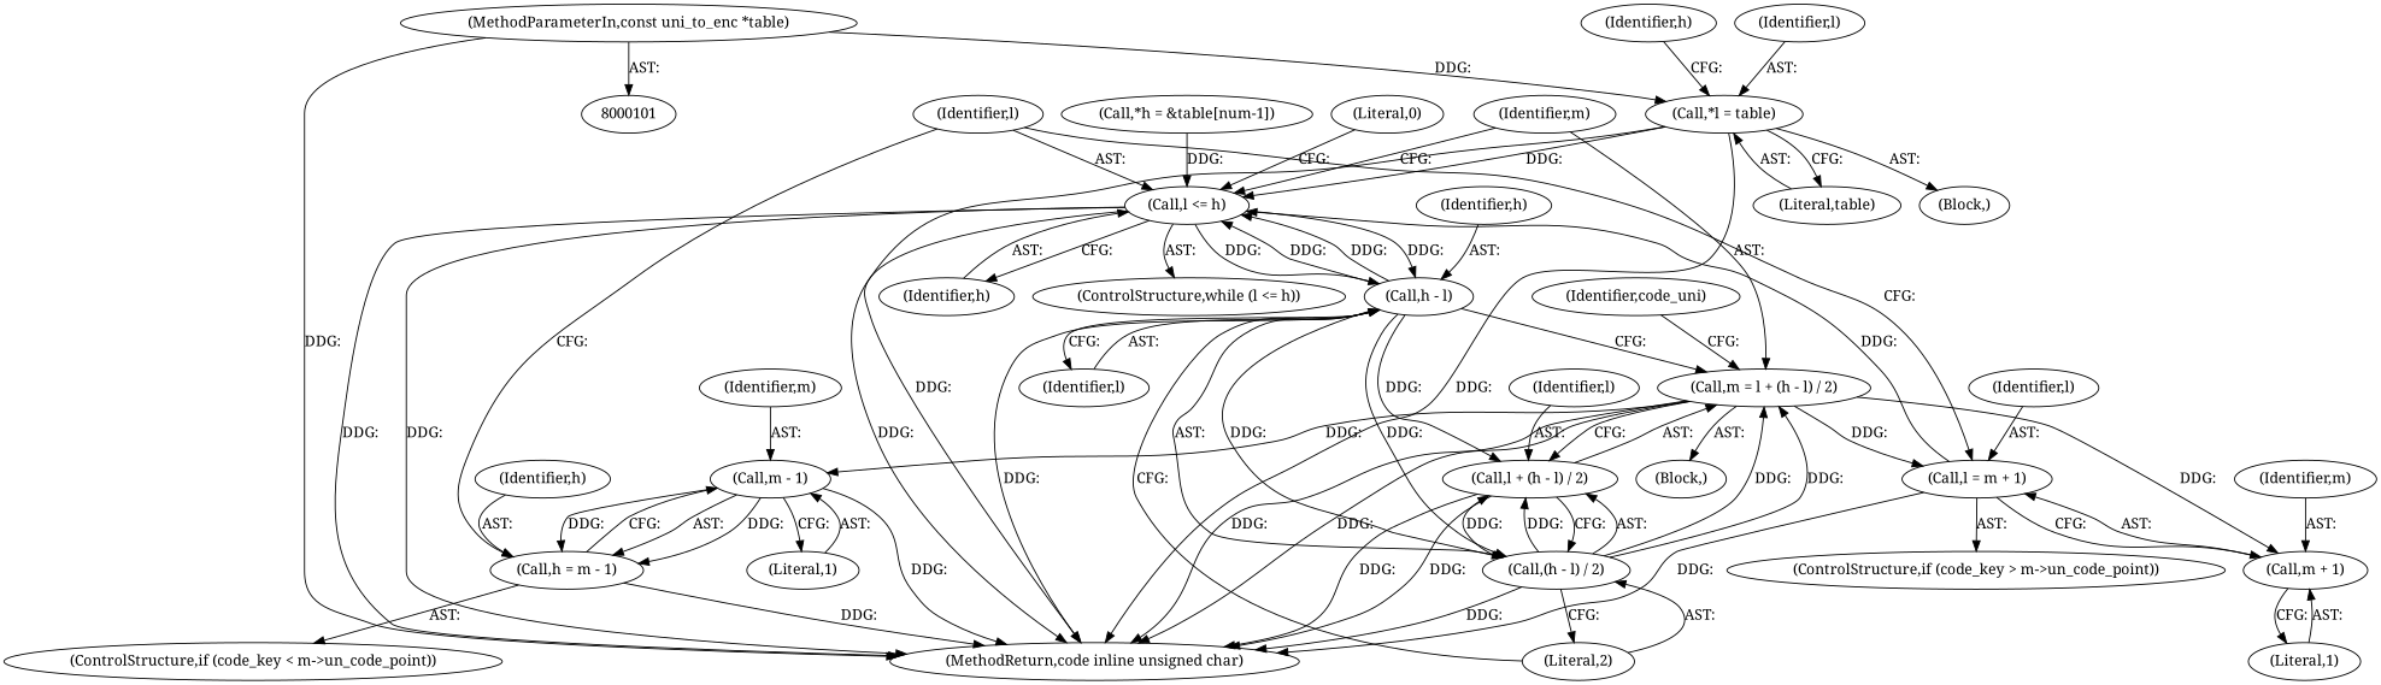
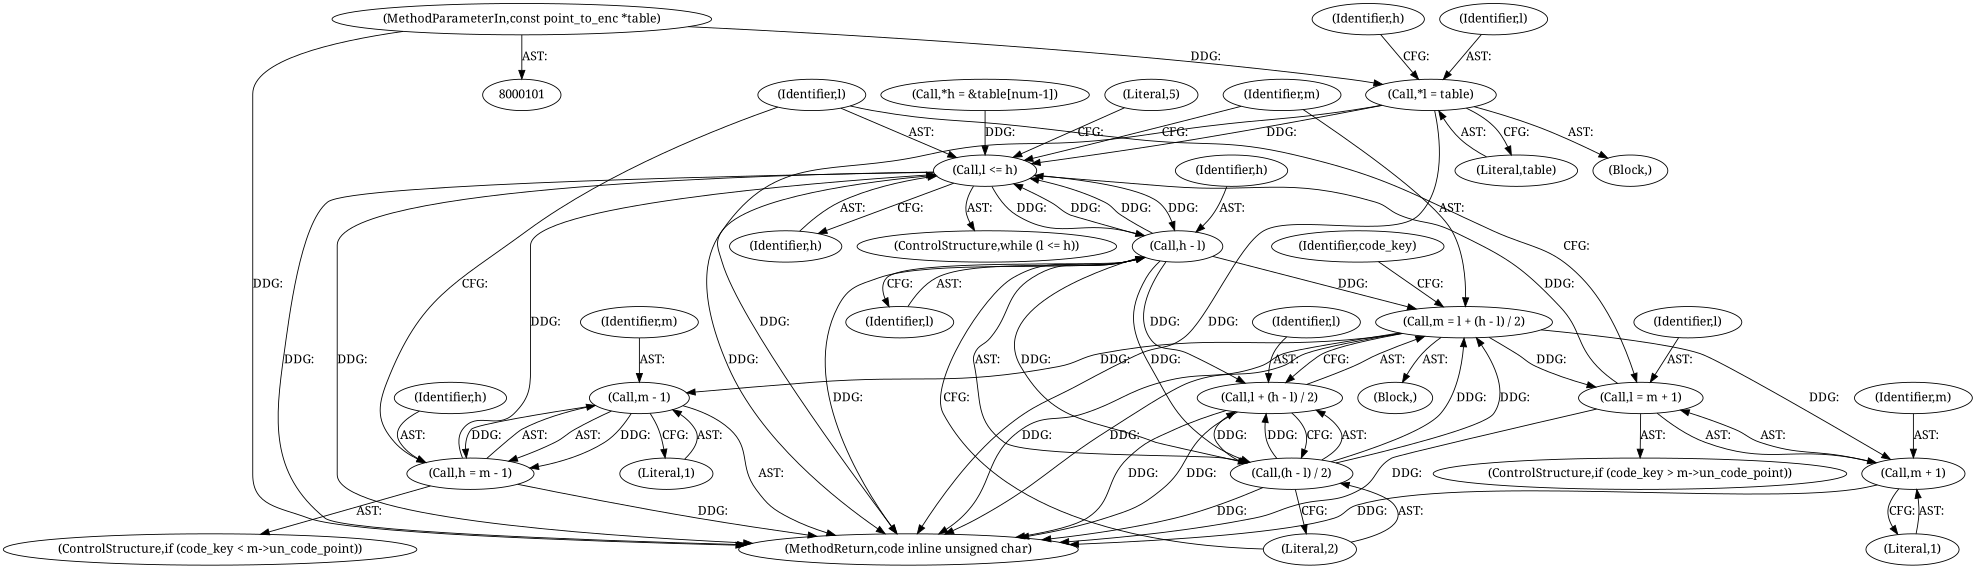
  digraph {
    fontname="Noto Serif"
    node [fontname="Noto Serif"]
    edge [fontname="Noto Serif"]
-   n1 [label="(MethodParameterIn,const uni_to_enc *table)"]
+   n1 [label="(MethodParameterIn,const point_to_enc *table)"]
    n2 [label="(Call,*l = table)"]
    n3 [label="(MethodReturn,code inline unsigned char)"]
    n4 [label=8000101]
    n5 [label="(Call,l <= h)"]
    n6 [label="(Literal,table)"]
    n7 [label="(Block,)"]
    n8 [label="(Call,h - l)"]
    n9 [label="(Identifier,h)"]
    n10 [label="(ControlStructure,while (l <= h))"]
    n11 [label="(Call,m = l + (h - l) / 2)"]
    n12 [label="(Call,l + (h - l) / 2)"]
    n13 [label="(Call,(h - l) / 2)"]
    n14 [label="(Identifier,l)"]
    n15 [label="(Call,m - 1)"]
    n16 [label="(Call,l = m + 1)"]
    n17 [label="(Call,m + 1)"]
    n18 [label="(Block,)"]
    n19 [label="(Literal,2)"]
    n20 [label="(Call,h = m - 1)"]
    n21 [label="(Literal,1)"]
    n22 [label="(ControlStructure,if (code_key > m->un_code_point))"]
    n23 [label="(Literal,1)"]
    n24 [label="(ControlStructure,if (code_key < m->un_code_point))"]
    n25 [label="(Identifier,l)"]
    n26 [label="(Call,*h = &table[num-1])"]
    n27 [label="(Identifier,m)"]
    n28 [label="(Identifier,m)"]
    n29 [label="(Identifier,h)"]
    n30 [label="(Identifier,l)"]
-   n31 [label="(Literal,0)"]
+   n31 [label="(Literal,5)"]
    n32 [label="(Identifier,l)"]
-   n33 [label="(Identifier,code_uni)"]
+   n33 [label="(Identifier,code_key)"]
    n34 [label="(Identifier,m)"]
    n35 [label="(Identifier,h)"]
    n36 [label="(Identifier,h)"]
    n37 [label="(Identifier,l)"]
    n1 -> n2 [label="DDG: "]
    n1 -> n3 [label="DDG: "]
    n1 -> n4 [label="AST: "]
    n2 -> n3 [label="DDG: "]
    n2 -> n3 [label="DDG: "]
    n2 -> n5 [label="DDG: "]
    n2 -> n6 [label="CFG: "]
    n2 -> n7 [label="AST: "]
    n5 -> n3 [label="DDG: "]
    n5 -> n3 [label="DDG: "]
    n5 -> n3 [label="DDG: "]
    n5 -> n8 [label="DDG: "]
    n5 -> n8 [label="DDG: "]
    n5 -> n9 [label="CFG: "]
    n5 -> n10 [label="AST: "]
    n6 -> n2 [label="AST: "]
    n8 -> n3 [label="DDG: "]
    n8 -> n5 [label="DDG: "]
    n8 -> n5 [label="DDG: "]
-   n8 -> n11 [label="CFG: "]
+   n8 -> n11 [label="DDG: "]
    n8 -> n12 [label="DDG: "]
    n8 -> n13 [label="AST: "]
    n8 -> n13 [label="DDG: "]
    n8 -> n13 [label="DDG: "]
    n8 -> n14 [label="CFG: "]
    n9 -> n5 [label="AST: "]
    n11 -> n3 [label="DDG: "]
    n11 -> n3 [label="DDG: "]
    n11 -> n12 [label="CFG: "]
    n11 -> n15 [label="DDG: "]
    n11 -> n16 [label="DDG: "]
    n11 -> n17 [label="DDG: "]
    n11 -> n18 [label="AST: "]
    n12 -> n3 [label="DDG: "]
    n12 -> n3 [label="DDG: "]
    n12 -> n11 [label="AST: "]
    n12 -> n13 [label="CFG: "]
    n13 -> n3 [label="DDG: "]
    n13 -> n11 [label="DDG: "]
    n13 -> n11 [label="DDG: "]
    n13 -> n12 [label="AST: "]
    n13 -> n12 [label="DDG: "]
    n13 -> n12 [label="DDG: "]
    n13 -> n19 [label="CFG: "]
    n14 -> n8 [label="AST: "]
-   n15 -> n3 [label="DDG: "]
+   n15 -> n3 [label="AST: "]
    n15 -> n20 [label="AST: "]
    n15 -> n20 [label="DDG: "]
    n15 -> n20 [label="DDG: "]
    n15 -> n21 [label="CFG: "]
    n16 -> n3 [label="DDG: "]
    n16 -> n5 [label="DDG: "]
-   n16 -> n17 [label="CFG: "]
+   n16 -> n17 [label="AST: "]
    n16 -> n22 [label="AST: "]
+   n17 -> n3 [label="DDG: "]
    n17 -> n16 [label="AST: "]
    n17 -> n23 [label="CFG: "]
    n19 -> n8 [label="CFG: "]
    n19 -> n13 [label="AST: "]
    n20 -> n3 [label="DDG: "]
-   n20 -> n15 [label="CFG: "]
+   n20 -> n5 [label="DDG: "]
+   n20 -> n15 [label="AST: "]
    n20 -> n24 [label="AST: "]
    n21 -> n15 [label="AST: "]
    n23 -> n17 [label="AST: "]
    n25 -> n2 [label="AST: "]
    n26 -> n5 [label="DDG: "]
    n27 -> n5 [label="CFG: "]
    n27 -> n11 [label="AST: "]
    n28 -> n17 [label="AST: "]
    n29 -> n2 [label="CFG: "]
    n30 -> n16 [label="AST: "]
    n31 -> n5 [label="CFG: "]
    n32 -> n5 [label="AST: "]
    n32 -> n16 [label="CFG: "]
    n32 -> n20 [label="CFG: "]
    n33 -> n11 [label="CFG: "]
    n34 -> n15 [label="AST: "]
    n35 -> n8 [label="AST: "]
    n36 -> n20 [label="AST: "]
    n37 -> n12 [label="AST: "]
  }
